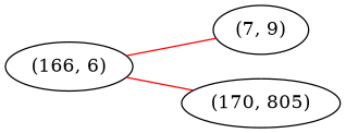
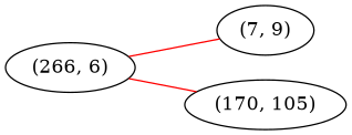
  graph {
    rankdir=LR
    edge [color=red weight=1]
-   "(166, 6)"
+   "(166, 6)" [label="(266, 6)"]
    "(7, 9)"
-   "(170, 105)" [label="(170, 805)"]
+   "(170, 105)"
    "(166, 6)" -- "(7, 9)"
    "(166, 6)" -- "(170, 105)"
  }
